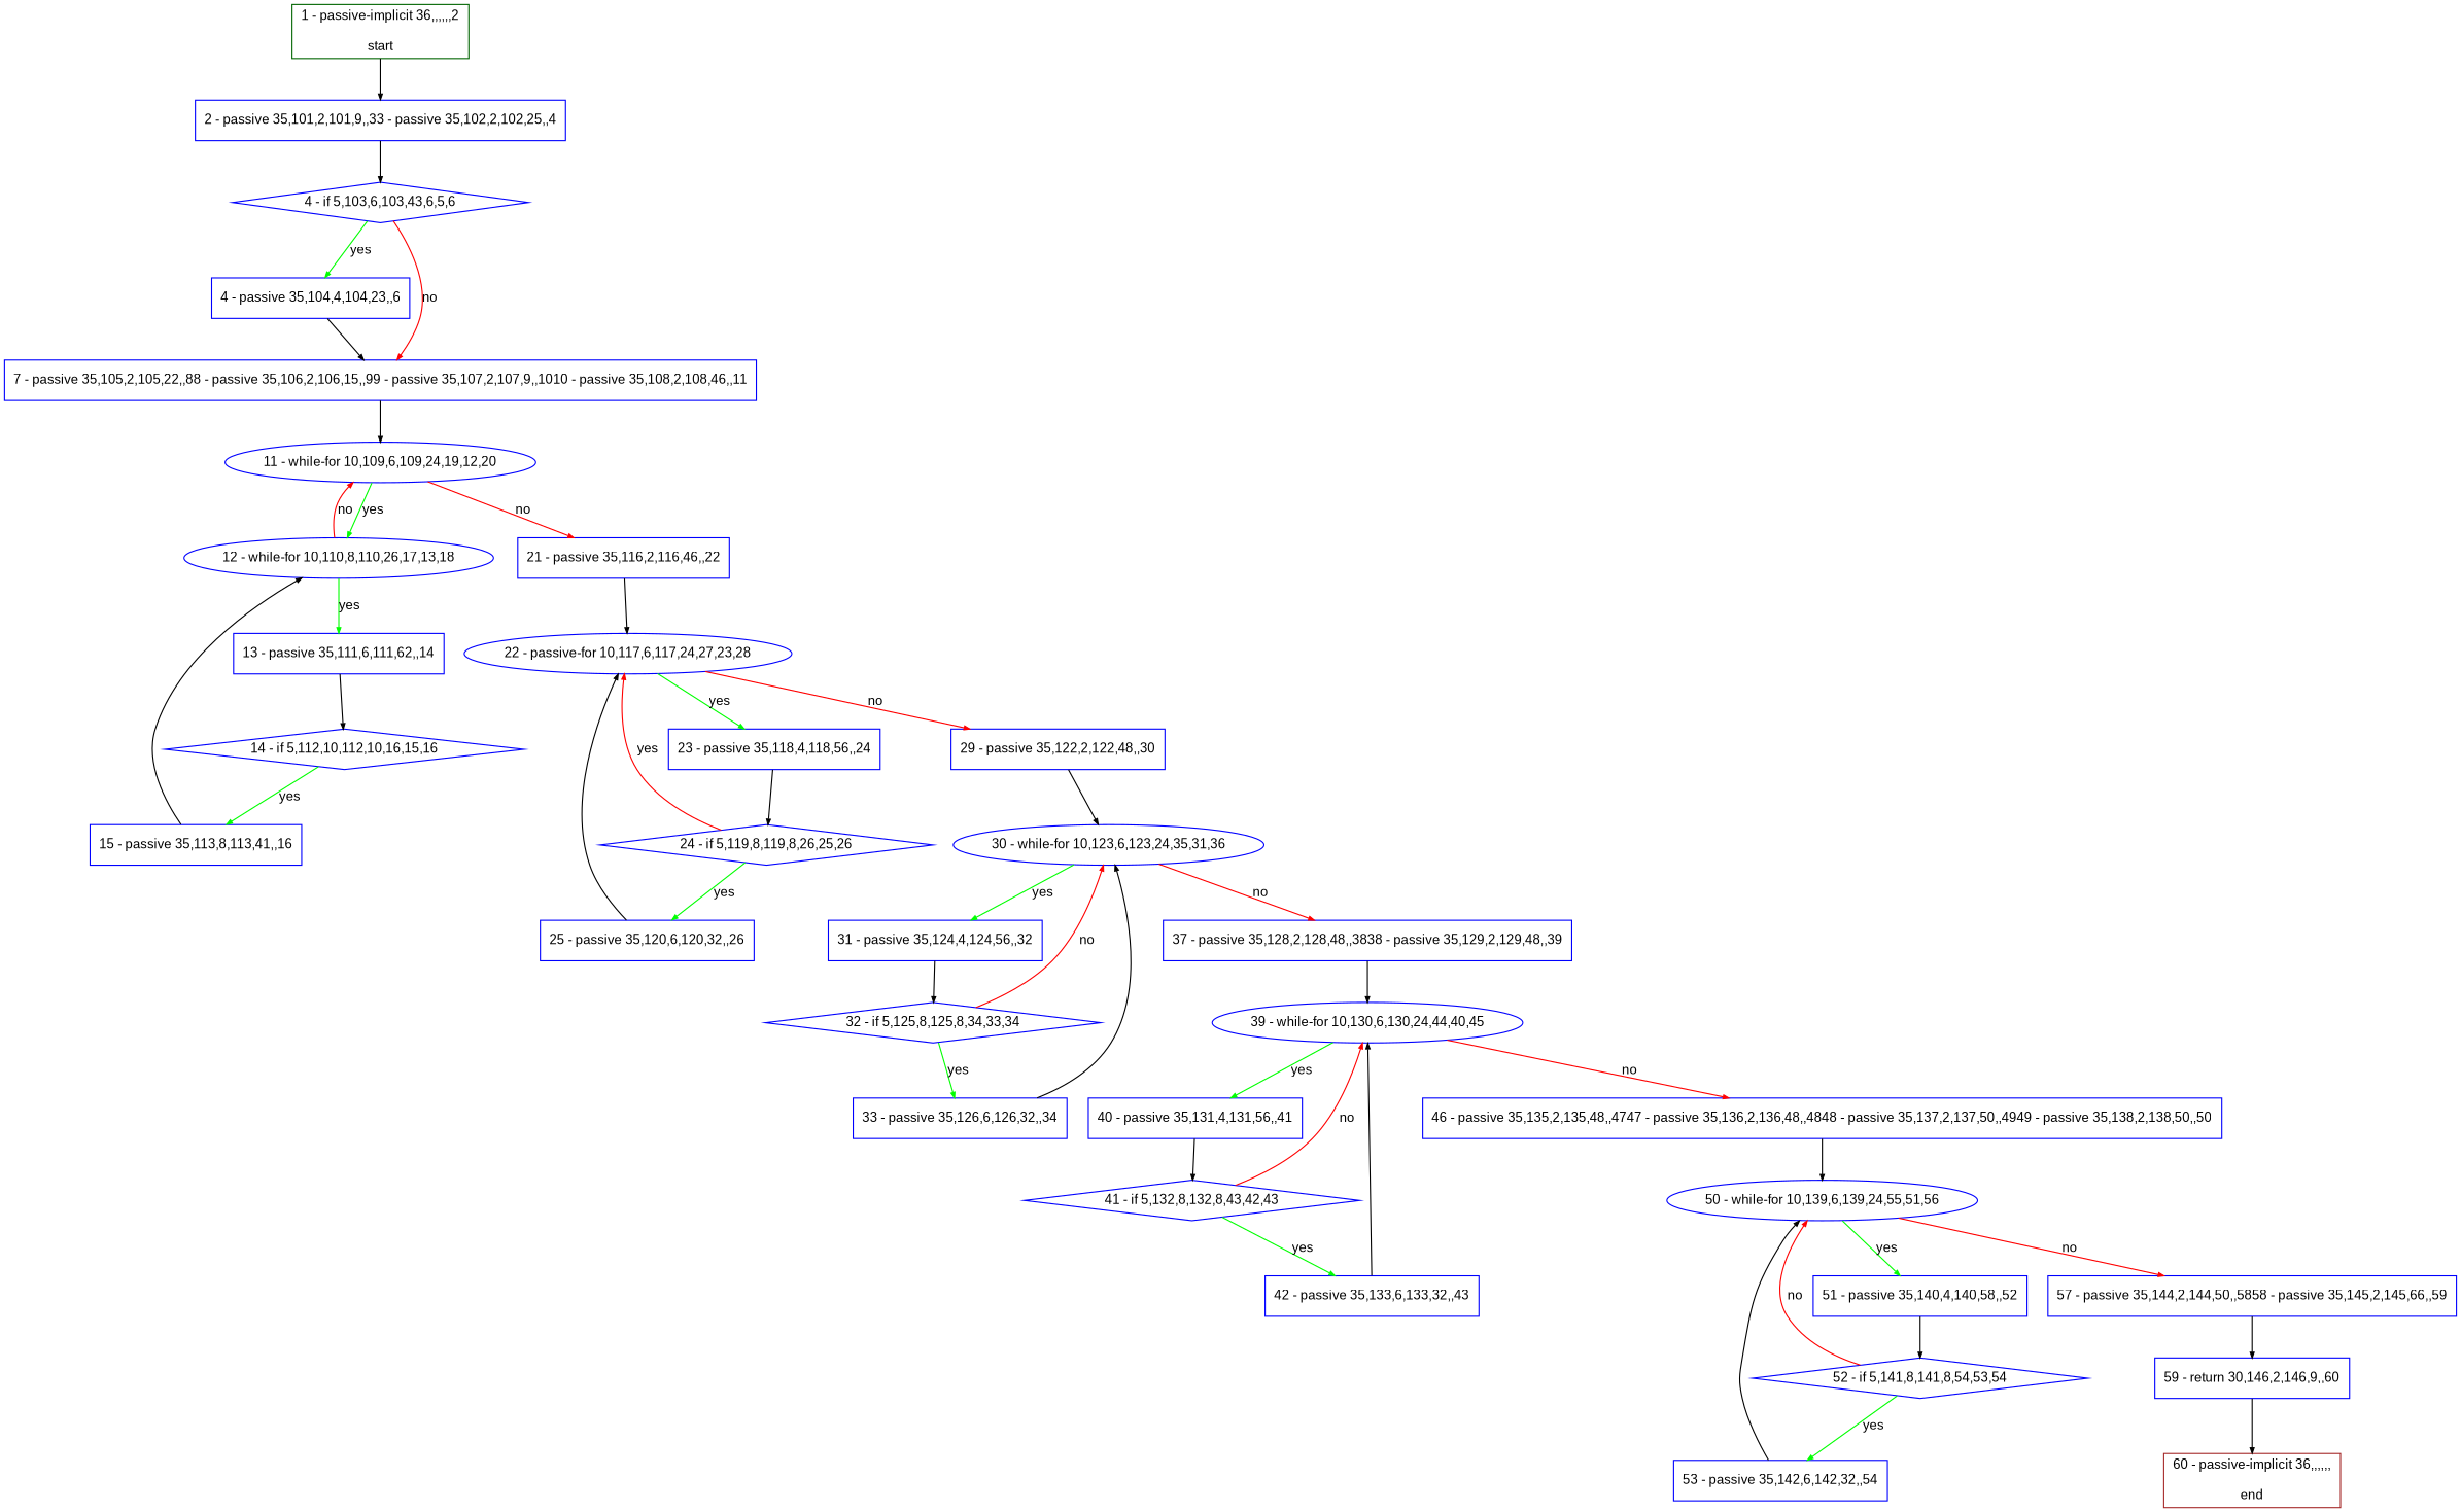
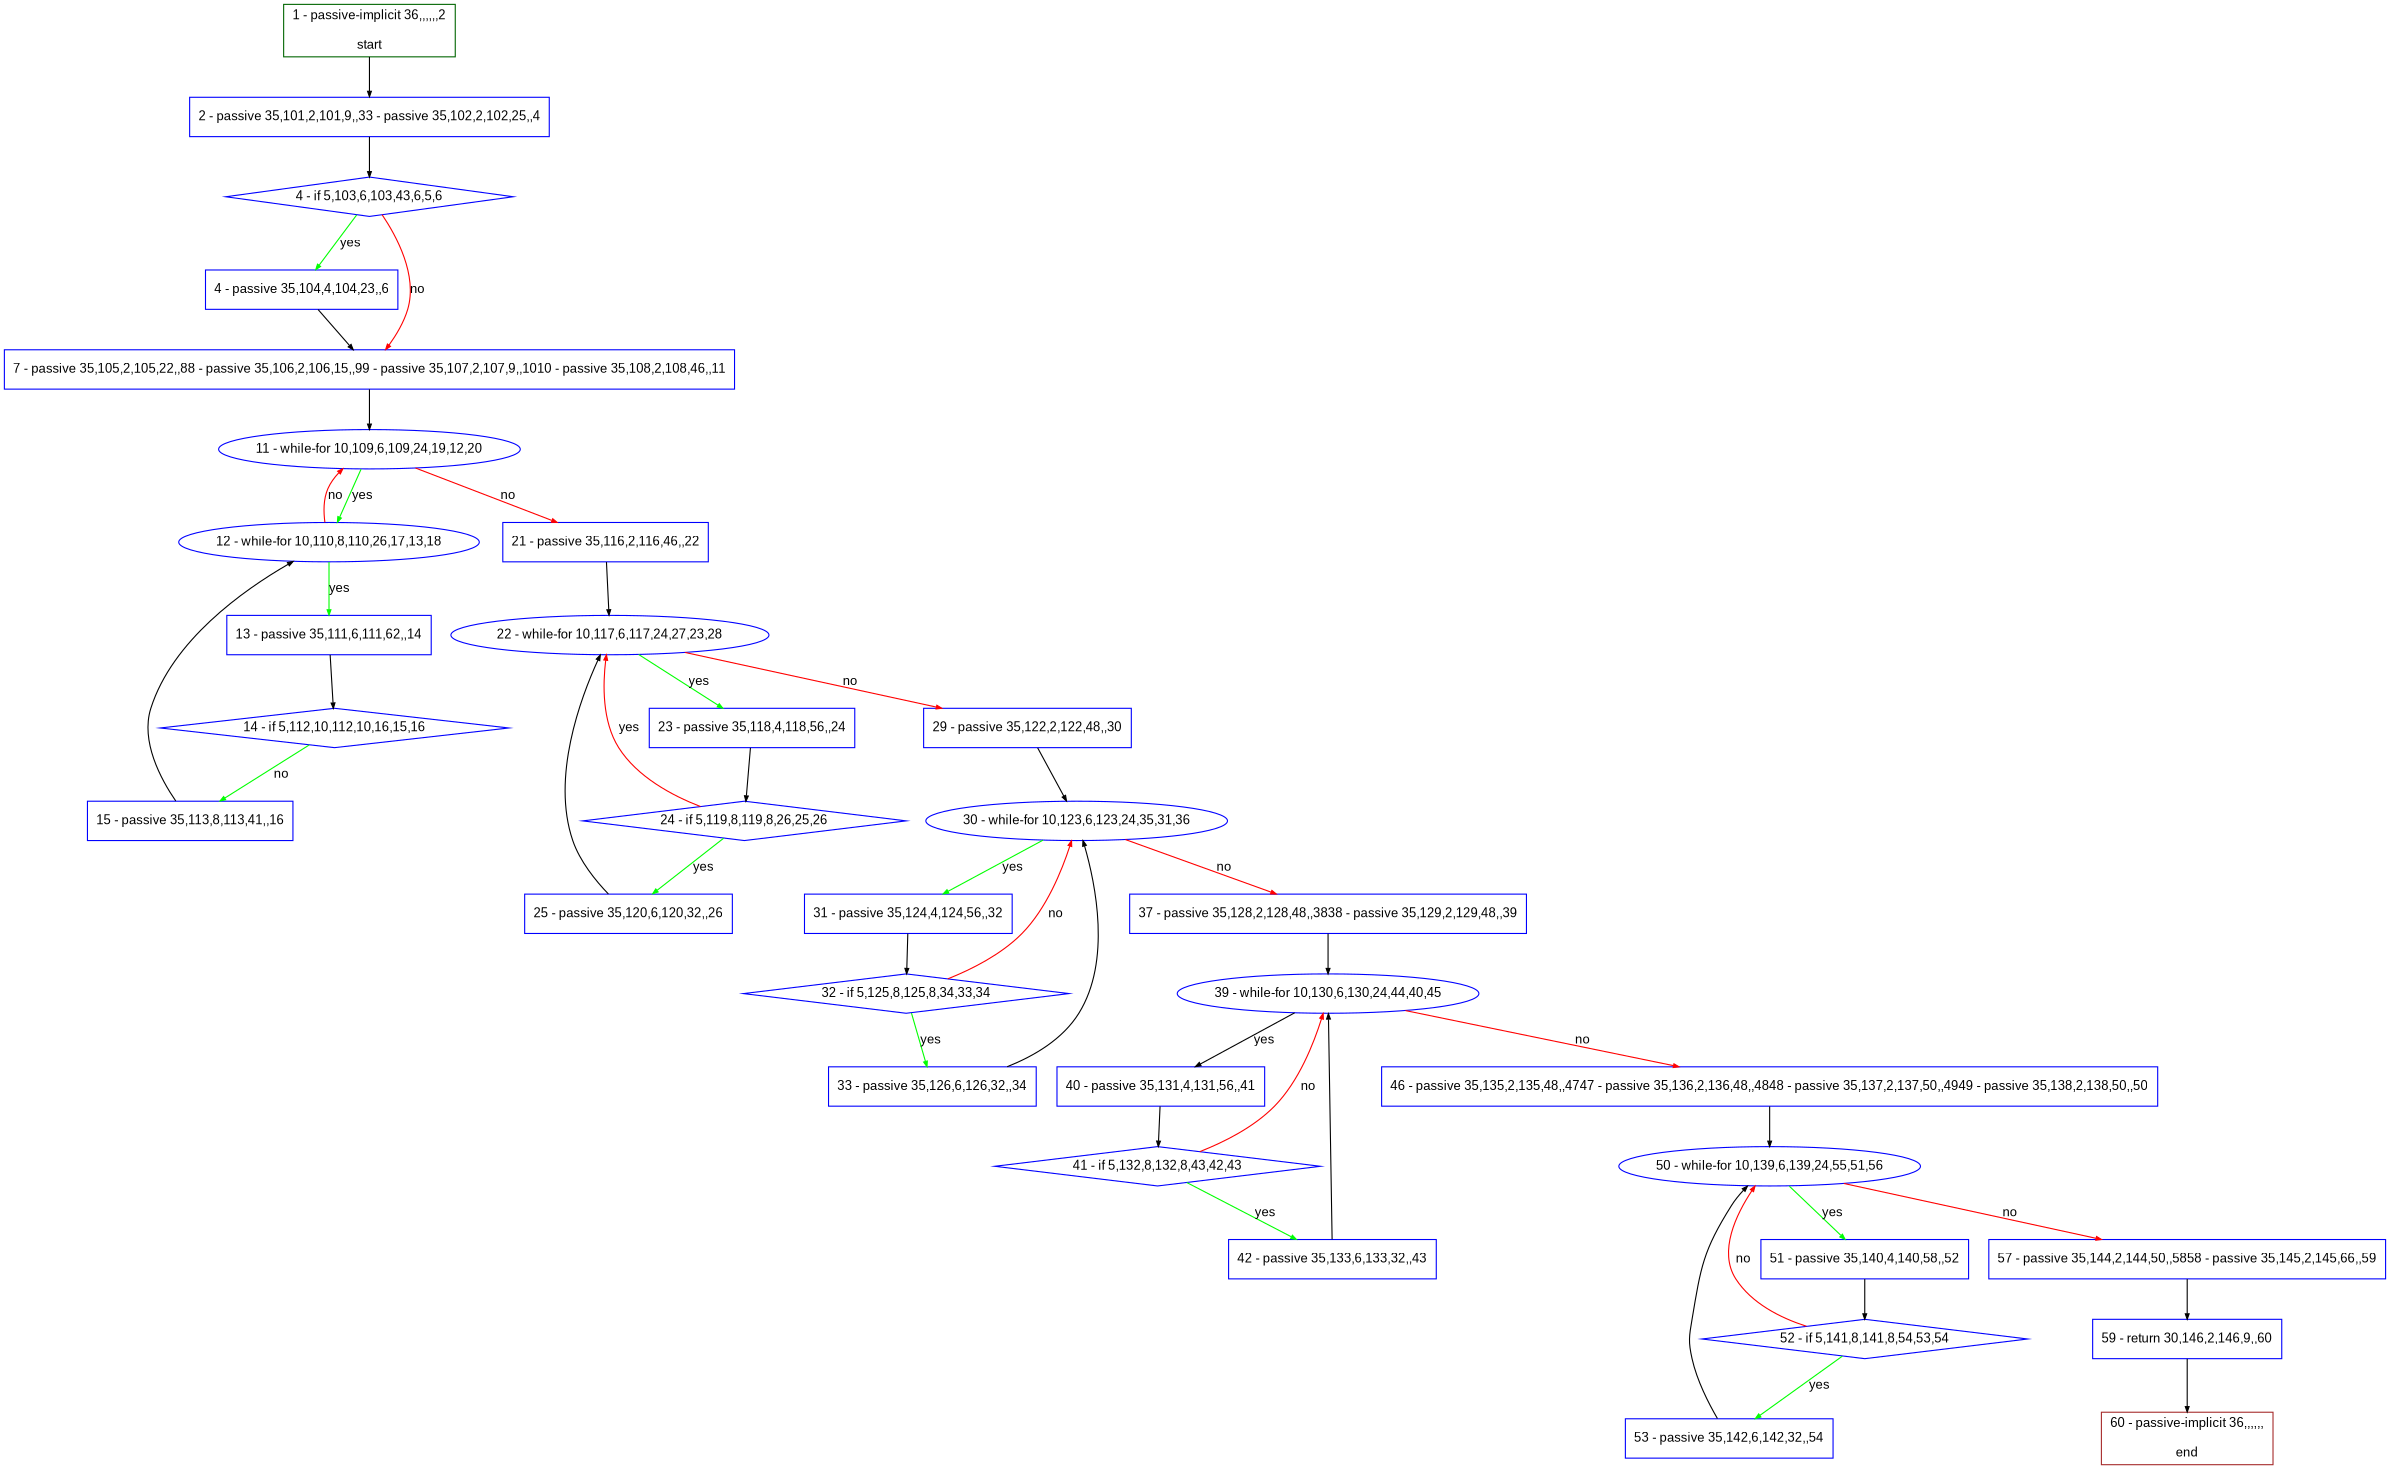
  digraph {
    bgcolor=white
    compound=true
    fillcolor="#FFFFCC"
    fontname=Arial
    fontsize=12
    pack=true
    packmode=clust
    style="rounded,filled"
    node [color="#0000ff" compound=true fillcolor="#ffffff" fixedsize=false fontname=Arial fontsize=12 node_initialized=no shape=box style=filled]
    edge [arrowhead=normal arrowsize=0.5 arrowtail=none color="#000000" compound=true dir=forward fontcolor=black fontname=Arial fontsize=12]
    n1 [label="2 - passive 35,101,2,101,9,,33 - passive 35,102,2,102,25,,4"]
    n2 [label="4 - if 5,103,6,103,43,6,5,6" shape=diamond]
    n3 [label="4 - passive 35,104,4,104,23,,6"]
    n4 [label="7 - passive 35,105,2,105,22,,88 - passive 35,106,2,106,15,,99 - passive 35,107,2,107,9,,1010 - passive 35,108,2,108,46,,11"]
    n5 [color="#006400" label="1 - passive-implicit 36,,,,,,2\n\nstart"]
    n6 [label="11 - while-for 10,109,6,109,24,19,12,20" shape=oval]
    n7 [label="12 - while-for 10,110,8,110,26,17,13,18" shape=oval]
    n8 [label="21 - passive 35,116,2,116,46,,22"]
    n9 [label="13 - passive 35,111,6,111,62,,14"]
-   n10 [label="22 - passive-for 10,117,6,117,24,27,23,28" shape=oval]
+   n10 [label="22 - while-for 10,117,6,117,24,27,23,28" shape=oval]
    n11 [label="14 - if 5,112,10,112,10,16,15,16" shape=diamond]
    n12 [label="23 - passive 35,118,4,118,56,,24"]
    n13 [label="29 - passive 35,122,2,122,48,,30"]
    n14 [label="15 - passive 35,113,8,113,41,,16"]
    n15 [label="24 - if 5,119,8,119,8,26,25,26" shape=diamond]
    n16 [label="30 - while-for 10,123,6,123,24,35,31,36" shape=oval]
    n17 [label="25 - passive 35,120,6,120,32,,26"]
    n18 [label="31 - passive 35,124,4,124,56,,32"]
    n19 [label="37 - passive 35,128,2,128,48,,3838 - passive 35,129,2,129,48,,39"]
    n20 [label="32 - if 5,125,8,125,8,34,33,34" shape=diamond]
    n21 [label="39 - while-for 10,130,6,130,24,44,40,45" shape=oval]
    n22 [label="33 - passive 35,126,6,126,32,,34"]
    n23 [label="40 - passive 35,131,4,131,56,,41"]
    n24 [label="46 - passive 35,135,2,135,48,,4747 - passive 35,136,2,136,48,,4848 - passive 35,137,2,137,50,,4949 - passive 35,138,2,138,50,,50"]
    n25 [label="41 - if 5,132,8,132,8,43,42,43" shape=diamond]
    n26 [label="50 - while-for 10,139,6,139,24,55,51,56" shape=oval]
    n27 [label="42 - passive 35,133,6,133,32,,43"]
    n28 [label="51 - passive 35,140,4,140,58,,52"]
    n29 [label="57 - passive 35,144,2,144,50,,5858 - passive 35,145,2,145,66,,59"]
    n30 [label="52 - if 5,141,8,141,8,54,53,54" shape=diamond]
    n31 [label="59 - return 30,146,2,146,9,,60"]
    n32 [label="53 - passive 35,142,6,142,32,,54"]
    n33 [color="#a52a2a" label="60 - passive-implicit 36,,,,,,\n\nend"]
    n1 -> n2
    n2 -> n3 [color="#00ff00" label=yes]
    n2 -> n4 [color="#ff0000" label=no]
    n3 -> n4
    n4 -> n6
    n5 -> n1
    n6 -> n7 [color="#00ff00" label=yes]
    n6 -> n8 [color="#ff0000" label=no]
    n7 -> n6 [color="#ff0000" label=no]
    n7 -> n9 [color="#00ff00" label=yes]
    n8 -> n10
    n9 -> n11
    n10 -> n12 [color="#00ff00" label=yes]
    n10 -> n13 [color="#ff0000" label=no]
-   n11 -> n14 [color="#00ff00" label=yes]
+   n11 -> n14 [color="#00ff00" label=no]
    n12 -> n15
    n13 -> n16
    n14 -> n7
    n15 -> n10 [color="#ff0000" label=yes]
    n15 -> n17 [color="#00ff00" label=yes]
    n16 -> n18 [color="#00ff00" label=yes]
    n16 -> n19 [color="#ff0000" label=no]
    n17 -> n10
    n18 -> n20
    n19 -> n21
    n20 -> n16 [color="#ff0000" label=no]
    n20 -> n22 [color="#00ff00" label=yes]
-   n21 -> n23 [color="#00ff00" label=yes]
+   n21 -> n23 [label=yes]
    n21 -> n24 [color="#ff0000" label=no]
    n22 -> n16
    n23 -> n25
    n24 -> n26
    n25 -> n21 [color="#ff0000" label=no]
    n25 -> n27 [color="#00ff00" label=yes]
    n26 -> n28 [color="#00ff00" label=yes]
    n26 -> n29 [color="#ff0000" label=no]
    n27 -> n21
    n28 -> n30
    n29 -> n31
    n30 -> n26 [color="#ff0000" label=no]
    n30 -> n32 [color="#00ff00" label=yes]
    n31 -> n33
    n32 -> n26
  }
